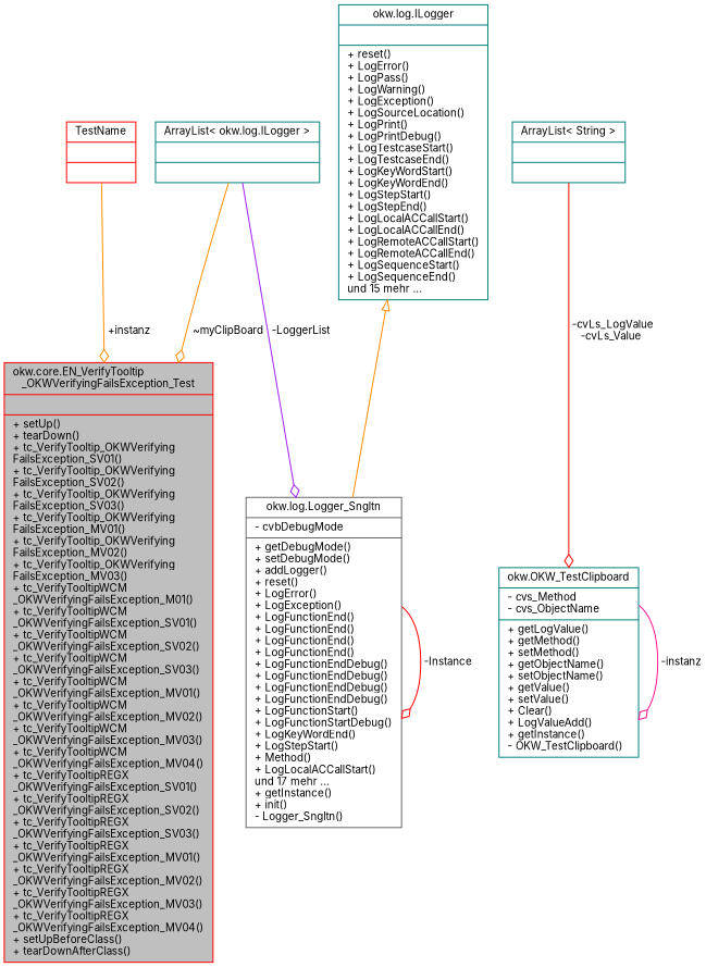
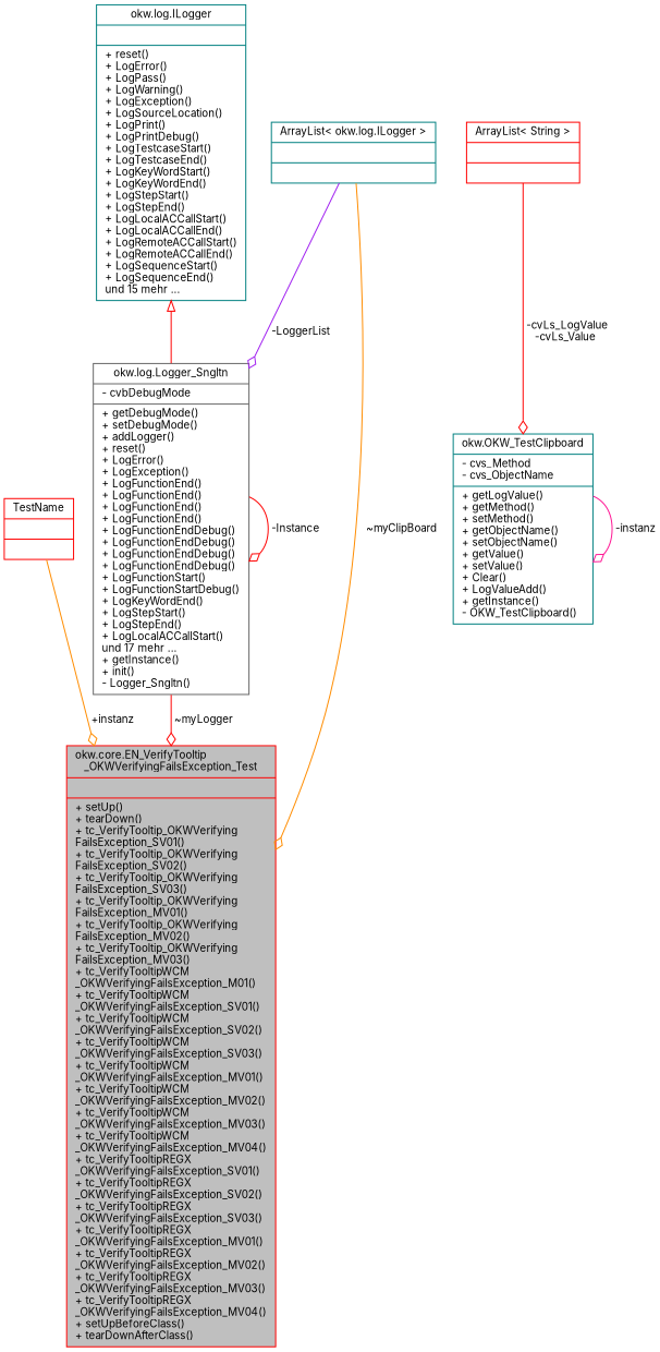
  digraph {
    fontname=Inter
    node [color=teal fillcolor=white fontname=Inter fontsize=10 shape=record style=filled]
    edge [arrowhead=odiamond color=red fontname=Inter fontsize=10 labelfontname=Helvetica labelfontsize=10 style=solid]
    n1 [color=red fillcolor=grey75 fontcolor=black height=0.2 label="{okw.core.EN_VerifyTooltip\l_OKWVerifyingFailsException_Test\n||+ setUp()\l+ tearDown()\l+ tc_VerifyTooltip_OKWVerifying\lFailsException_SV01()\l+ tc_VerifyTooltip_OKWVerifying\lFailsException_SV02()\l+ tc_VerifyTooltip_OKWVerifying\lFailsException_SV03()\l+ tc_VerifyTooltip_OKWVerifying\lFailsException_MV01()\l+ tc_VerifyTooltip_OKWVerifying\lFailsException_MV02()\l+ tc_VerifyTooltip_OKWVerifying\lFailsException_MV03()\l+ tc_VerifyTooltipWCM\l_OKWVerifyingFailsException_M01()\l+ tc_VerifyTooltipWCM\l_OKWVerifyingFailsException_SV01()\l+ tc_VerifyTooltipWCM\l_OKWVerifyingFailsException_SV02()\l+ tc_VerifyTooltipWCM\l_OKWVerifyingFailsException_SV03()\l+ tc_VerifyTooltipWCM\l_OKWVerifyingFailsException_MV01()\l+ tc_VerifyTooltipWCM\l_OKWVerifyingFailsException_MV02()\l+ tc_VerifyTooltipWCM\l_OKWVerifyingFailsException_MV03()\l+ tc_VerifyTooltipWCM\l_OKWVerifyingFailsException_MV04()\l+ tc_VerifyTooltipREGX\l_OKWVerifyingFailsException_SV01()\l+ tc_VerifyTooltipREGX\l_OKWVerifyingFailsException_SV02()\l+ tc_VerifyTooltipREGX\l_OKWVerifyingFailsException_SV03()\l+ tc_VerifyTooltipREGX\l_OKWVerifyingFailsException_MV01()\l+ tc_VerifyTooltipREGX\l_OKWVerifyingFailsException_MV02()\l+ tc_VerifyTooltipREGX\l_OKWVerifyingFailsException_MV03()\l+ tc_VerifyTooltipREGX\l_OKWVerifyingFailsException_MV04()\l+ setUpBeforeClass()\l+ tearDownAfterClass()\l}" width=0.4]
    n2 [color=red height=0.2 label="{TestName\n||}" width=0.4]
    n3 [height=0.2 label="{okw.OKW_TestClipboard\n|- cvs_Method\l- cvs_ObjectName\l|+ getLogValue()\l+ getMethod()\l+ setMethod()\l+ getObjectName()\l+ setObjectName()\l+ getValue()\l+ setValue()\l+ Clear()\l+ LogValueAdd()\l+ getInstance()\l- OKW_TestClipboard()\l}" width=0.4]
-   n4 [height=0.2 label="{ArrayList\< String \>\n||}" width=0.4]
-   n5 [color=gray40 height=0.2 label="{okw.log.Logger_Sngltn\n|- cvbDebugMode\l|+ getDebugMode()\l+ setDebugMode()\l+ addLogger()\l+ reset()\l+ LogError()\l+ LogException()\l+ LogFunctionEnd()\l+ LogFunctionEnd()\l+ LogFunctionEnd()\l+ LogFunctionEnd()\l+ LogFunctionEndDebug()\l+ LogFunctionEndDebug()\l+ LogFunctionEndDebug()\l+ LogFunctionEndDebug()\l+ LogFunctionStart()\l+ LogFunctionStartDebug()\l+ LogKeyWordEnd()\l+ LogStepStart()\l+ Method()\l+ LogLocalACCallStart()\lund 17 mehr ...\l+ getInstance()\l+ init()\l- Logger_Sngltn()\l}" width=0.4]
+   n4 [color=red height=0.2 label="{ArrayList\< String \>\n||}" width=0.4]
+   n5 [color=gray40 height=0.2 label="{okw.log.Logger_Sngltn\n|- cvbDebugMode\l|+ getDebugMode()\l+ setDebugMode()\l+ addLogger()\l+ reset()\l+ LogError()\l+ LogException()\l+ LogFunctionEnd()\l+ LogFunctionEnd()\l+ LogFunctionEnd()\l+ LogFunctionEnd()\l+ LogFunctionEndDebug()\l+ LogFunctionEndDebug()\l+ LogFunctionEndDebug()\l+ LogFunctionEndDebug()\l+ LogFunctionStart()\l+ LogFunctionStartDebug()\l+ LogKeyWordEnd()\l+ LogStepStart()\l+ LogStepEnd()\l+ LogLocalACCallStart()\lund 17 mehr ...\l+ getInstance()\l+ init()\l- Logger_Sngltn()\l}" width=0.4]
    n6 [height=0.2 label="{okw.log.ILogger\n||+ reset()\l+ LogError()\l+ LogPass()\l+ LogWarning()\l+ LogException()\l+ LogSourceLocation()\l+ LogPrint()\l+ LogPrintDebug()\l+ LogTestcaseStart()\l+ LogTestcaseEnd()\l+ LogKeyWordStart()\l+ LogKeyWordEnd()\l+ LogStepStart()\l+ LogStepEnd()\l+ LogLocalACCallStart()\l+ LogLocalACCallEnd()\l+ LogRemoteACCallStart()\l+ LogRemoteACCallEnd()\l+ LogSequenceStart()\l+ LogSequenceEnd()\lund 15 mehr ...\l}" width=0.4]
    n7 [height=0.2 label="{ArrayList\< okw.log.ILogger \>\n||}" width=0.4]
    n2 -> n1 [color=darkorange label=" +instanz"]
    n3 -> n3 [color=deeppink label=" -instanz"]
    n4 -> n3 [label=" -cvLs_LogValue\n-cvLs_Value"]
+   n5 -> n1 [label=" ~myLogger"]
    n5 -> n5 [label=" -Instance"]
-   n6 -> n5 [arrowtail=onormal color=darkorange dir=back arrowhead=""]
+   n6 -> n5 [arrowtail=onormal dir=back arrowhead=""]
    n7 -> n1 [color=darkorange label=" ~myClipBoard"]
    n7 -> n5 [color=purple label=" -LoggerList"]
  }
